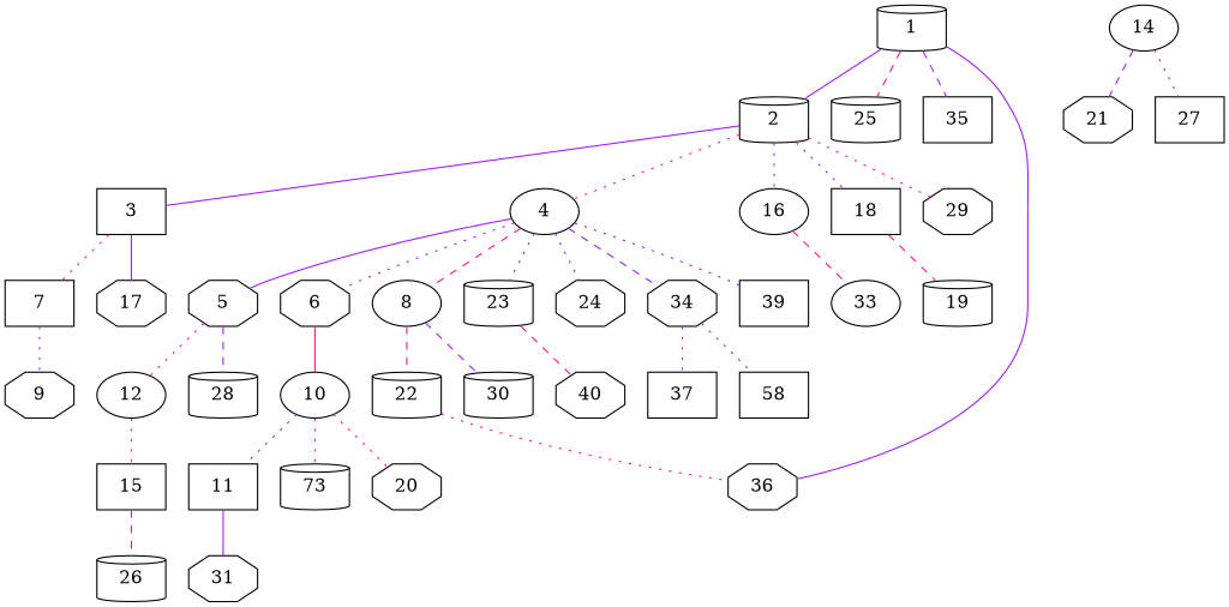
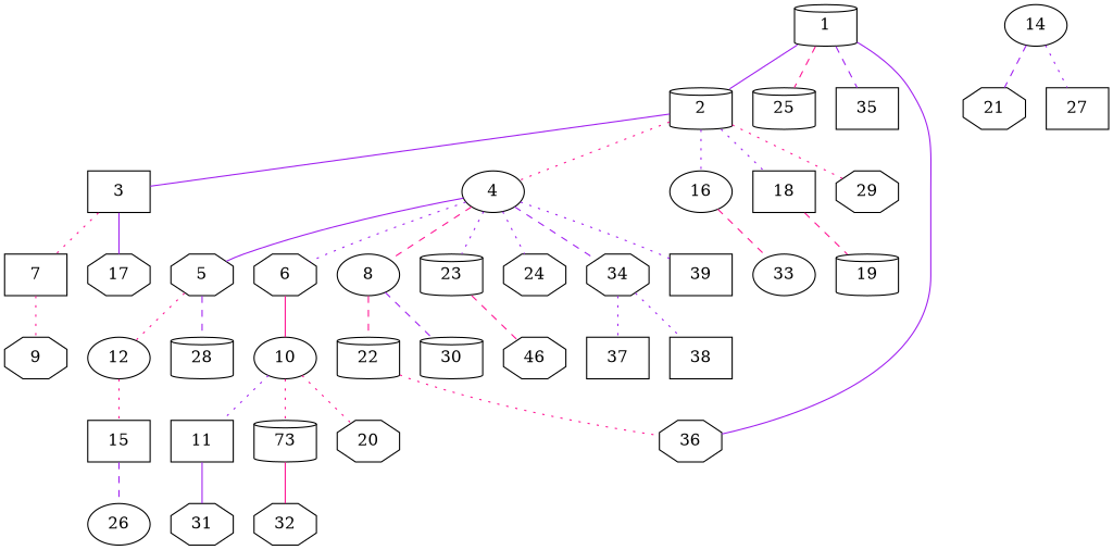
  graph {
    node [shape=octagon]
    edge [color=purple style=dotted]
    1 [shape=cylinder]
    2 [shape=cylinder]
    25 [shape=cylinder]
    35 [shape=box]
    36
    3 [shape=box]
    4 [shape=ellipse]
    16 [shape=ellipse]
    18 [shape=box]
    29
    7 [shape=box]
    17
    5
    6
    8 [shape=ellipse]
    23 [shape=cylinder]
    24
    34
    39 [shape=box]
    14 [shape=ellipse]
    21
    27 [shape=box]
    33 [shape=ellipse]
    19 [shape=cylinder]
    9
    12 [shape=ellipse]
    28 [shape=cylinder]
    10 [shape=ellipse]
    22 [shape=cylinder]
    30 [shape=cylinder]
-   40
+   40 [label=46]
    37 [shape=box]
-   38 [shape=box label=58]
+   38 [shape=box]
    15 [shape=box]
    11 [shape=box]
    n36 [label=73 shape=cylinder]
    20
-   26 [shape=cylinder]
+   26 [shape=ellipse]
    31
+   32
    1 -- 2 [style=solid]
    1 -- 25 [color=deeppink style=dashed]
    1 -- 35 [style=dashed]
    1 -- 36 [style=solid]
    2 -- 3 [style=solid]
    2 -- 4 [color=deeppink]
    2 -- 16
    2 -- 18
    2 -- 29 [color=deeppink]
    3 -- 7 [color=deeppink]
    3 -- 17 [style=solid]
    4 -- 5 [style=solid]
    4 -- 6
    4 -- 8 [color=deeppink style=dashed]
    4 -- 23
    4 -- 24
    4 -- 34 [style=dashed]
    4 -- 39
    16 -- 33 [color=deeppink style=dashed]
    18 -- 19 [color=deeppink style=dashed]
-   7 -- 9
+   7 -- 9 [color=deeppink]
    5 -- 12 [color=deeppink]
    5 -- 28 [style=dashed]
    6 -- 10 [color=deeppink style=solid]
    8 -- 22 [color=deeppink style=dashed]
    8 -- 30 [style=dashed]
    23 -- 40 [color=deeppink style=dashed]
    34 -- 37
    34 -- 38
    14 -- 21 [style=dashed]
    14 -- 27
    12 -- 15 [color=deeppink]
    10 -- 11
    10 -- n36 [color=deeppink]
    10 -- 20 [color=deeppink]
    22 -- 36 [color=deeppink]
    15 -- 26 [style=dashed]
    11 -- 31 [style=solid]
+   n36 -- 32 [color=deeppink style=solid]
  }
